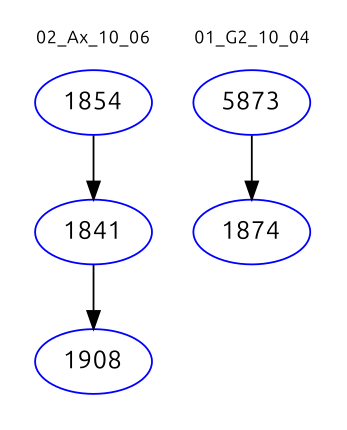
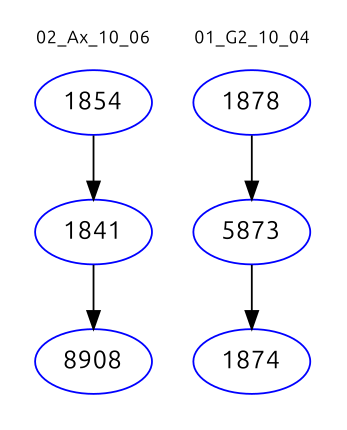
  digraph {
    fontname=Ubuntu
    node [color=blue fontname=Ubuntu]
    edge [color=black fontname=Ubuntu]
    n1 [label=1854]
    n2 [label=1841]
-   n3 [label=1908]
+   n3 [label=8908]
+   n4 [label=1878]
    n5 [label=5873]
    n6 [label=1874]
    subgraph cluster_1 {
      color=white
      fontsize=10
      label="02_Ax_10_06"
      n1
      n2
      n3
    }
    subgraph cluster_2 {
      color=white
      fontsize=10
      label="01_G2_10_04"
+     n4
      n5
      n6
    }
    n1 -> n2
    n2 -> n3
+   n4 -> n5
    n5 -> n6
  }
